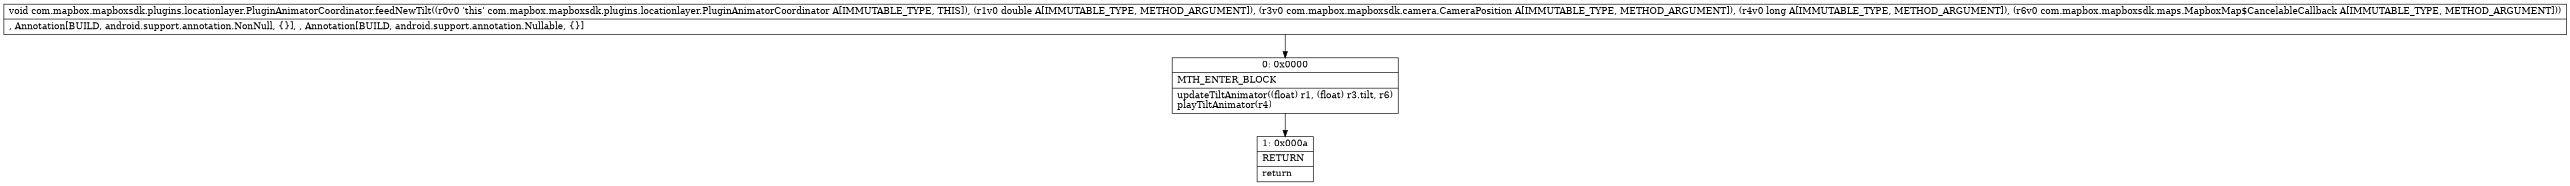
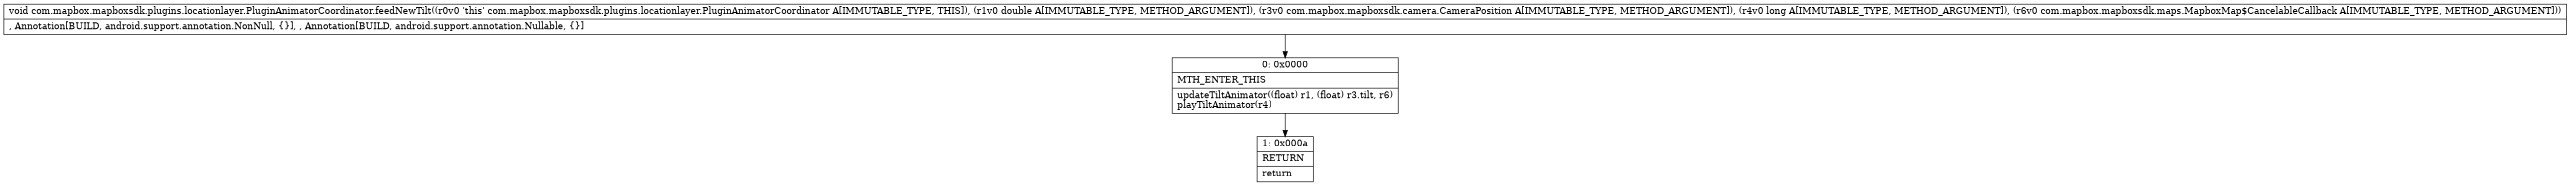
  digraph {
    node [shape=record]
-   n1 [label="{0\:\ 0x0000|MTH_ENTER_BLOCK\l|updateTiltAnimator((float) r1, (float) r3.tilt, r6)\lplayTiltAnimator(r4)\l}"]
+   n1 [label="{0\:\ 0x0000|MTH_ENTER_THIS\l|updateTiltAnimator((float) r1, (float) r3.tilt, r6)\lplayTiltAnimator(r4)\l}"]
    n2 [label="{1\:\ 0x000a|RETURN\l|return\l}"]
    n3 [label="{void com.mapbox.mapboxsdk.plugins.locationlayer.PluginAnimatorCoordinator.feedNewTilt((r0v0 'this' com.mapbox.mapboxsdk.plugins.locationlayer.PluginAnimatorCoordinator A[IMMUTABLE_TYPE, THIS]), (r1v0 double A[IMMUTABLE_TYPE, METHOD_ARGUMENT]), (r3v0 com.mapbox.mapboxsdk.camera.CameraPosition A[IMMUTABLE_TYPE, METHOD_ARGUMENT]), (r4v0 long A[IMMUTABLE_TYPE, METHOD_ARGUMENT]), (r6v0 com.mapbox.mapboxsdk.maps.MapboxMap$CancelableCallback A[IMMUTABLE_TYPE, METHOD_ARGUMENT]))  | , Annotation[BUILD, android.support.annotation.NonNull, \{\}], , Annotation[BUILD, android.support.annotation.Nullable, \{\}]\l}"]
    n1 -> n2
    n3 -> n1
  }
